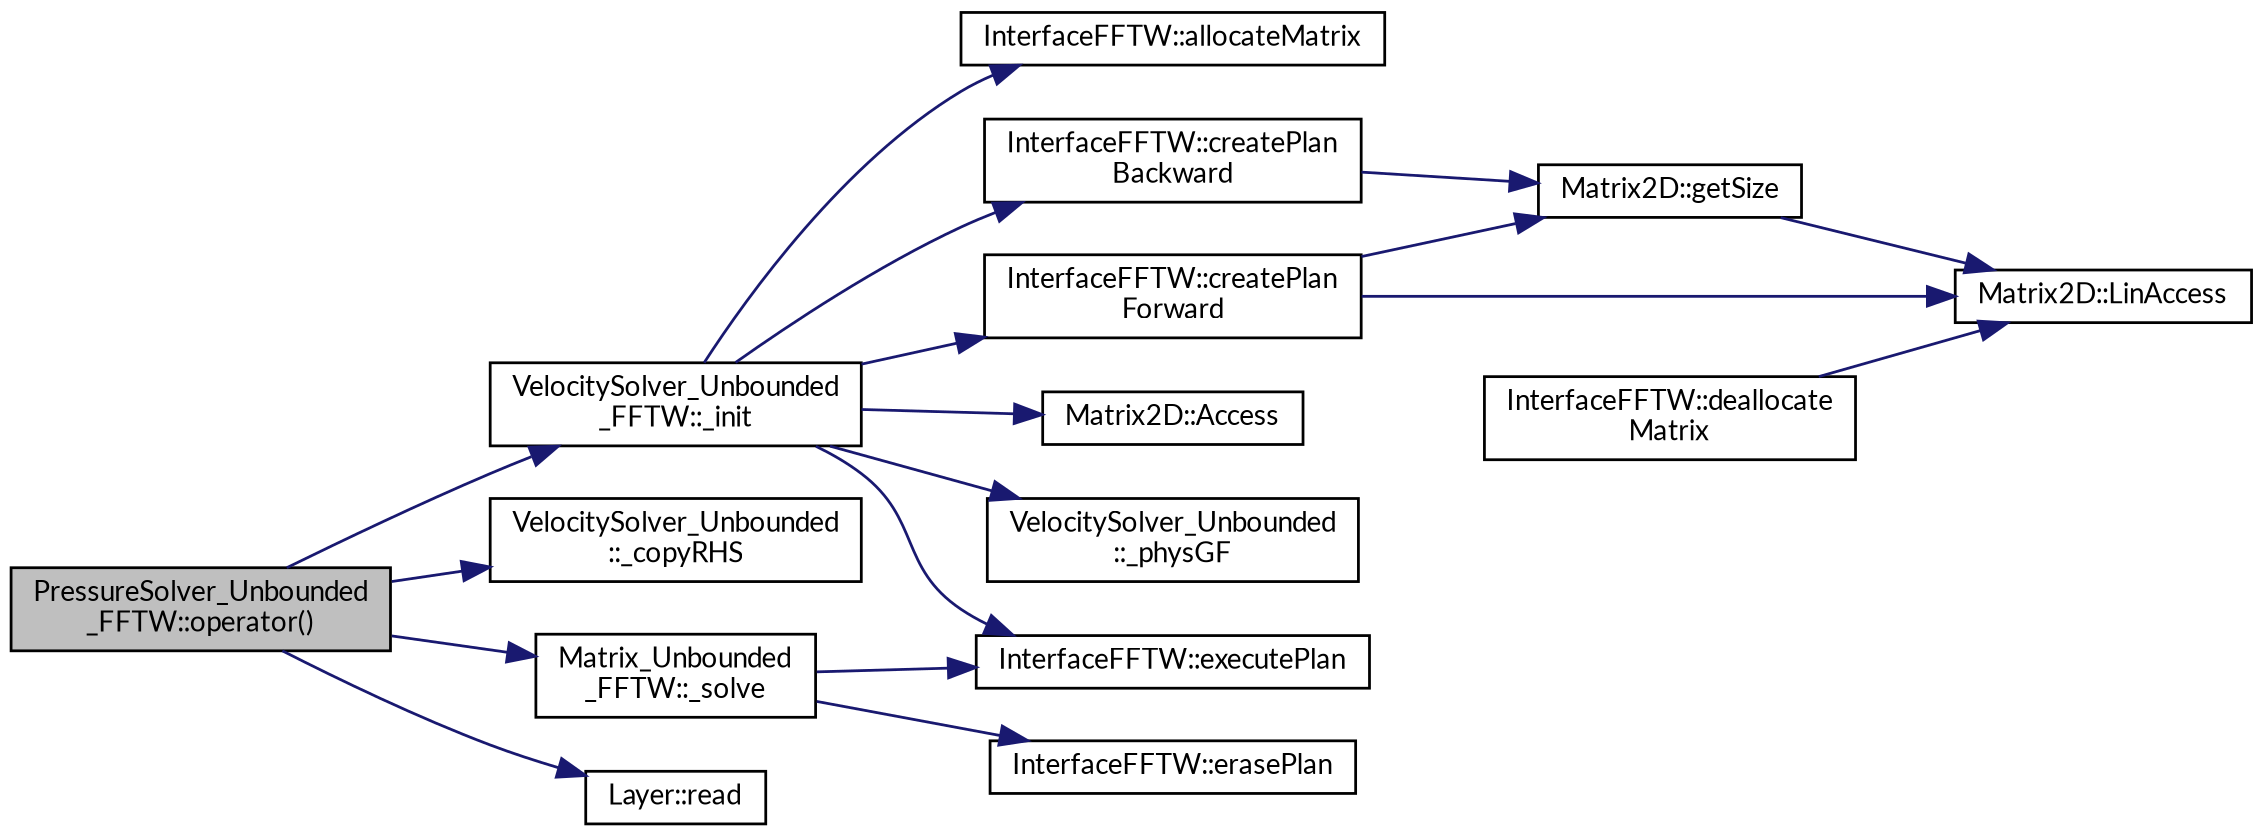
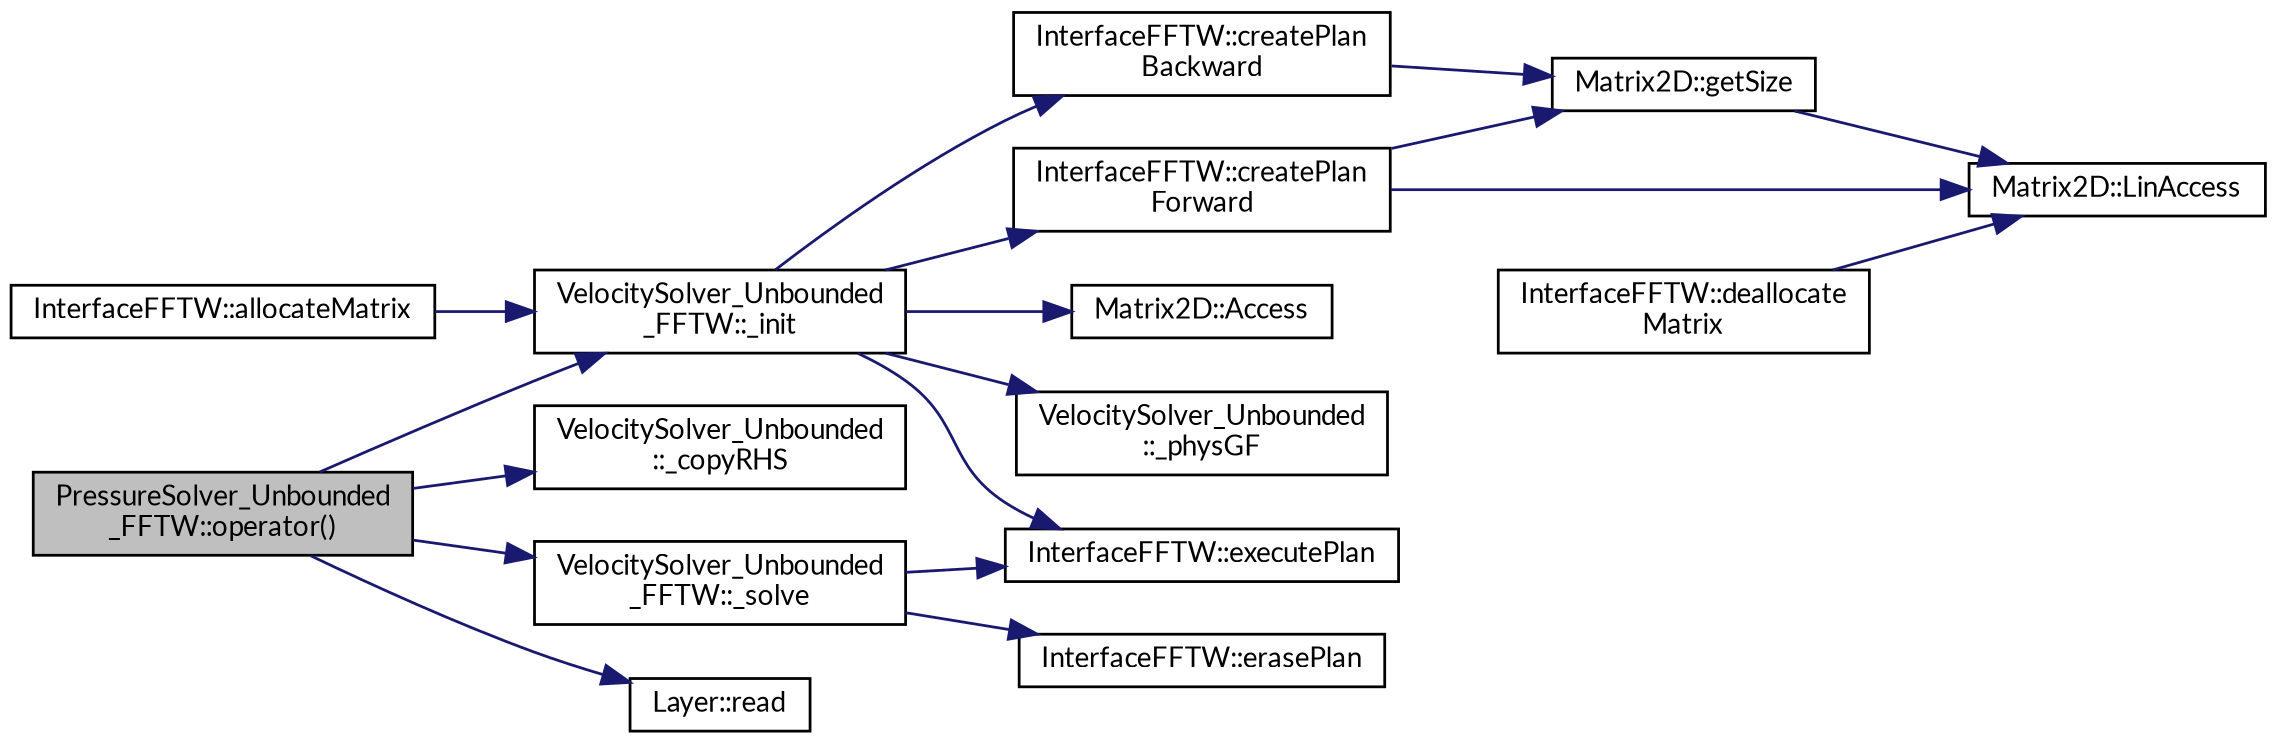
  digraph {
    fontname=Lato
    rankdir=LR
    node [color=black fillcolor=white fontname=Lato fontsize=10 shape=record style=filled]
    edge [color=midnightblue fontname=Lato fontsize=10 labelfontname=Helvetica labelfontsize=10 style=solid]
    n1 [fillcolor=grey75 fontcolor=black height=0.2 label="PressureSolver_Unbounded\l_FFTW::operator()" width=0.4]
    n2 [height=0.2 label="VelocitySolver_Unbounded\l_FFTW::_init" width=0.4]
    n3 [height=0.2 label="VelocitySolver_Unbounded\l::_copyRHS" width=0.4]
-   n4 [height=0.2 label="Matrix_Unbounded\l_FFTW::_solve" width=0.4]
+   n4 [height=0.2 label="VelocitySolver_Unbounded\l_FFTW::_solve" width=0.4]
    n5 [height=0.2 label="Layer::read" width=0.4]
    n6 [height=0.2 label="InterfaceFFTW::allocateMatrix" width=0.4]
    n7 [height=0.2 label="InterfaceFFTW::createPlan\lForward" width=0.4]
    n8 [height=0.2 label="InterfaceFFTW::createPlan\lBackward" width=0.4]
    n9 [height=0.2 label="Matrix2D::Access" width=0.4]
    n10 [height=0.2 label="VelocitySolver_Unbounded\l::_physGF" width=0.4]
    n11 [height=0.2 label="InterfaceFFTW::executePlan" width=0.4]
    n12 [height=0.2 label="InterfaceFFTW::erasePlan" width=0.4]
    n13 [height=0.2 label="Matrix2D::getSize" width=0.4]
    n14 [height=0.2 label="Matrix2D::LinAccess" width=0.4]
    n15 [height=0.2 label="InterfaceFFTW::deallocate\lMatrix" width=0.4]
    n1 -> n2
    n1 -> n3
    n1 -> n4
    n1 -> n5
-   n2 -> n6
+   n6 -> n2
    n2 -> n7
    n2 -> n8
    n2 -> n9
    n2 -> n10
    n2 -> n11
    n4 -> n11
    n4 -> n12
    n7 -> n13
    n7 -> n14
    n8 -> n13
    n13 -> n14
    n15 -> n14
  }
